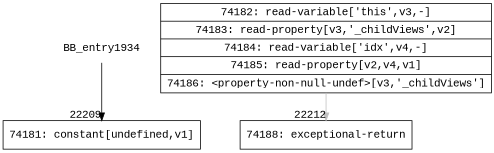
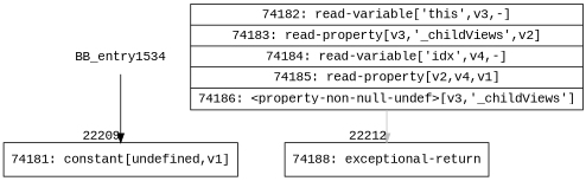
  digraph {
    fontname="Liberation Mono"
    rankdir=TD
    node [fontname="Liberation Mono" shape=record]
    edge [fontname="Liberation Mono" headport=n tailport=s]
-   BB_entry1934 [shape=none]
+   BB_entry1934 [shape=none label=BB_entry1534]
    n2 [label="{74181: constant[undefined,v1]}"]
    n3 [label="{74182: read-variable['this',v3,-]|74183: read-property[v3,'_childViews',v2]|74184: read-variable['idx',v4,-]|74185: read-property[v2,v4,v1]|74186: \<property-non-null-undef\>[v3,'_childViews']}"]
    n4 [label="{74188: exceptional-return}"]
    BB_entry1934 -> n2 [headlabel="    22209"]
    n3 -> n4 [color=gray headlabel="      22212"]
  }
